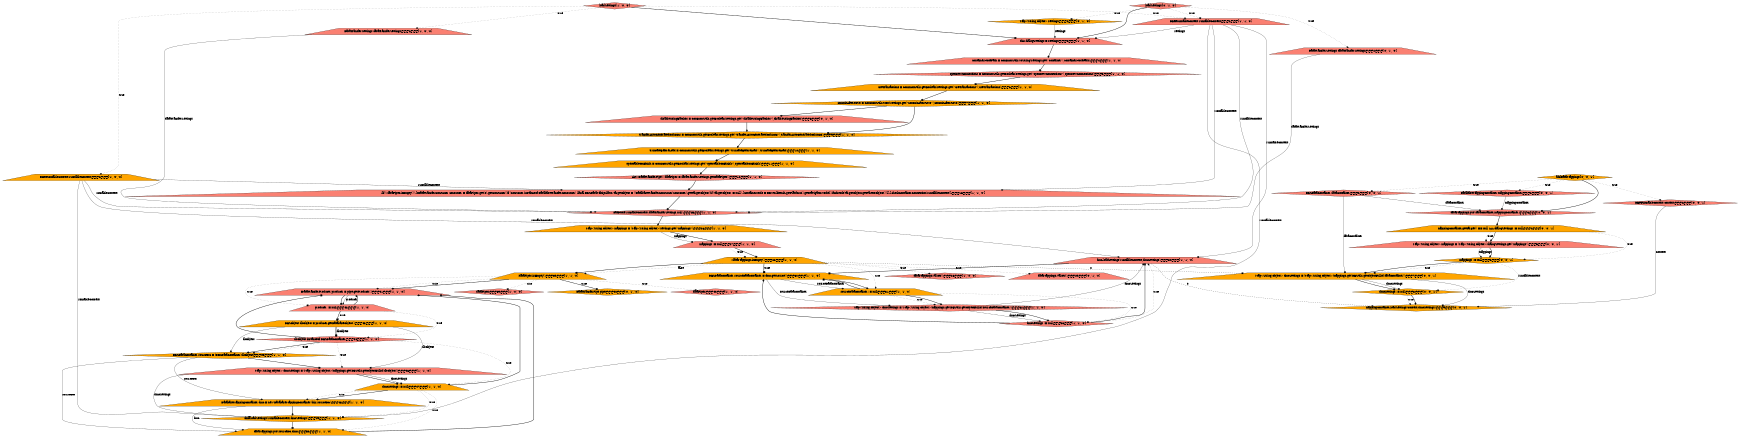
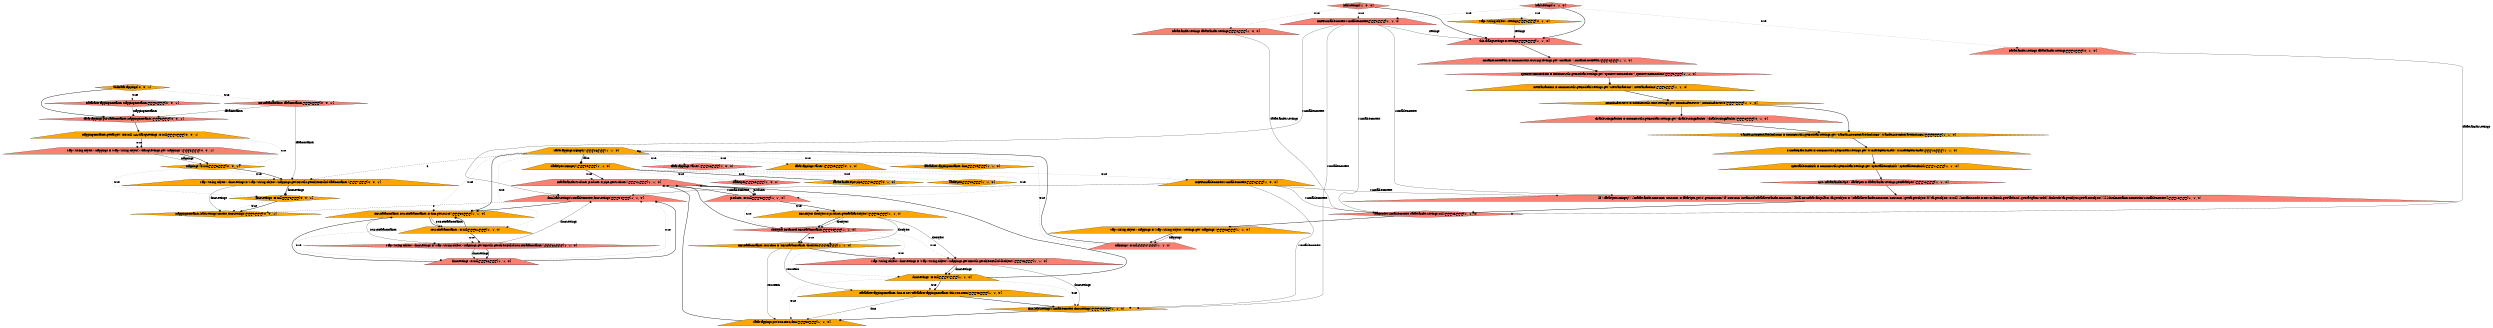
  digraph {
    node [fillcolor=orange shape=trapezium style=filled]
    edge [arrowhead=diamond style=bold]
    n1 [fillcolor=salmon label="dataMappings.put(dataContainer,mappingContainer)@@@3@@@['0', '0', '1']" shape=diamond]
    n2 [label="mappingContainer.getTarget() == null && dialogSettings != null@@@4@@@['0', '0', '1']"]
    n3 [fillcolor=salmon label="Map<String,Object> mappings = (Map<String,Object>)dialogSettings.get(\"mappings\")@@@5@@@['0', '0', '1']"]
    n4 [label="mappings != null@@@6@@@['0', '0', '1']" shape=diamond]
    n5 [fillcolor=salmon label="Map<String,Object> dmcSettings = (Map<String,Object>)mappings.get(DBUtils.getObjectFullId(sourceDatacontainer))@@@32@@@['1', '1', '0']" shape=diamond]
-   n6 [fillcolor=salmon label="dmcSettings != null@@@33@@@['1', '1', '0']" shape=diamond]
+   n6 [fillcolor=salmon label="dmcSettings != null@@@33@@@['1', '1', '0']"]
    n7 [fillcolor=salmon label="dmc.loadSettings(runnableContext,dmcSettings)@@@34@@@['1', '1', '0']"]
    n8 [label="DBSDataContainer sourceDatacontainer = dmc.getSource()@@@30@@@['1', '1', '0']"]
    n9 [label="mappingContainer.loadSettings(context,dmcSettings)@@@9@@@['0', '0', '1']" shape=diamond]
    n10 [label="DBSObject dbObject = producer.getDatabaseObject()@@@43@@@['1', '1', '0']"]
    n11 [label="DBSDataContainer sourceDC = (DBSDataContainer)dbObject@@@45@@@['1', '1', '0']" shape=diamond]
    n12 [fillcolor=salmon label="Map<String,Object> dmcSettings = (Map<String,Object>)mappings.get(DBUtils.getObjectFullId(dbObject))@@@46@@@['1', '1', '0']"]
    n13 [fillcolor=salmon label="dbObject instanceof DBSDataContainer@@@44@@@['1', '1', '0']" shape=diamond]
    n14 [label="dataMappings.put(sourceDC,dmc)@@@50@@@['1', '1', '0']"]
    n15 [label="DatabaseMappingContainer dmc = new DatabaseMappingContainer(this,sourceDC)@@@48@@@['1', '1', '0']"]
    n16 [label="dmc.loadSettings(runnableContext,dmcSettings)@@@49@@@['1', '1', '0']" shape=diamond]
    n17 [label="dmcSettings != null@@@47@@@['1', '1', '0']"]
    n18 [fillcolor=salmon label="IDataTransferProducer producer = pipe.getProducer()@@@41@@@['1', '1', '0']"]
    n19 [fillcolor=salmon label="DataTransferSettings dataTransferSettings@@@2@@@['1', '0', '0']"]
    n20 [fillcolor=salmon label="loadNode(runnableContext,dataTransferSettings,null)@@@25@@@['1', '1', '0']" shape=diamond]
    n21 [label="Map<String,Object> mappings = (Map<String,Object>)settings.get(\"mappings\")@@@26@@@['1', '1', '0']"]
    n22 [fillcolor=salmon label="producer != null@@@42@@@['1', '1', '0']"]
    n23 [fillcolor=salmon label="loadSettings['1', '0', '0']" shape=diamond]
    n24 [fillcolor=salmon label="DBRRunnableContext runnableContext@@@2@@@['1', '1', '0']"]
    n25 [label="DBRRunnableContext runnableContext@@@2@@@['1', '0', '0']"]
    n26 [fillcolor=salmon label="this.dialogSettings = settings@@@3@@@['1', '1', '0']"]
    n27 [fillcolor=salmon label="{if (!dataPipes.isEmpty()) {IDataTransferConsumer consumer = dataPipes.get(0).getConsumer()if (consumer instanceof DatabaseTransferConsumer) {final DBSDataManipulator targetObject = ((DatabaseTransferConsumer)consumer).getTargetObject()if (targetObject != null) {containerNode = DBWorkbench.getPlatform().getNavigatorModel().findNode(targetObject.getParentObject())}}}checkContainerConnection(runnableContext)}@@@13@@@['1', '1', '0']"]
    n28 [fillcolor=salmon label="containerNodePath = CommonUtils.toString(settings.get(\"container\"),containerNodePath)@@@4@@@['1', '1', '0']"]
    n29 [label="sourceDatacontainer != null@@@31@@@['1', '1', '0']"]
    n30 [fillcolor=salmon label="disableUsingBatches = CommonUtils.getBoolean(settings.get(\"disableUsingBatches\"),disableUsingBatches)@@@8@@@['0', '1', '0']"]
    n31 [label="transferAutoGeneratedColumns = CommonUtils.getBoolean(settings.get(\"transferAutoGeneratedColumns\"),transferAutoGeneratedColumns)@@@9@@@['1', '1', '0']" shape=diamond]
    n32 [label="truncateBeforeLoad = CommonUtils.getBoolean(settings.get(\"truncateBeforeLoad\"),truncateBeforeLoad)@@@10@@@['1', '1', '0']"]
    n33 [label="openTableOnFinish = CommonUtils.getBoolean(settings.get(\"openTableOnFinish\"),openTableOnFinish)@@@11@@@['1', '1', '0']"]
    n34 [fillcolor=salmon label="List<DataTransferPipe> dataPipes = dataTransferSettings.getDataPipes()@@@12@@@['1', '1', '0']" shape=diamond]
    n35 [label="Map<String,Object> dmcSettings = (Map<String,Object>)mappings.get(DBUtils.getObjectFullId(dataContainer))@@@7@@@['0', '0', '1']"]
    n36 [label="dmcSettings != null@@@8@@@['0', '0', '1']" shape=diamond]
-   n37 [fillcolor=salmon label="DBRRunnableContext context@@@2@@@['0', '0', '1']" shape=diamond]
    n38 [label="addDataMappings['0', '0', '1']" shape=diamond]
    n39 [fillcolor=salmon label="DatabaseMappingContainer mappingContainer@@@2@@@['0', '0', '1']" shape=diamond]
    n40 [fillcolor=salmon label="DBSDataContainer dataContainer@@@2@@@['0', '0', '1']" shape=diamond]
    n41 [fillcolor=salmon label="mappings != null@@@27@@@['1', '1', '0']"]
    n42 [fillcolor=salmon label="dataPipes@@@39@@@['1', '0', '0']" shape=diamond]
    n43 [fillcolor=salmon label="loadSettings['0', '1', '0']" shape=diamond]
    n44 [label="Map<String,Object> settings@@@2@@@['0', '1', '0']" shape=diamond]
    n45 [fillcolor=salmon label="DataTransferSettings dataTransferSettings@@@2@@@['0', '1', '0']"]
    n46 [fillcolor=salmon label="openNewConnections = CommonUtils.getBoolean(settings.get(\"openNewConnections\"),openNewConnections)@@@5@@@['1', '1', '0']" shape=diamond]
    n47 [label="useTransactions = CommonUtils.getBoolean(settings.get(\"useTransactions\"),useTransactions)@@@6@@@['1', '1', '0']"]
    n48 [label="commitAfterRows = CommonUtils.toInt(settings.get(\"commitAfterRows\"),commitAfterRows)@@@7@@@['1', '1', '0']" shape=diamond]
    n49 [label="!dataPipes.isEmpty()@@@39@@@['1', '1', '0']"]
    n50 [label="DataTransferPipe pipe@@@40@@@['0', '1', '0']" shape=diamond]
-   n51 [fillcolor=salmon label="dataPipes@@@40@@@['1', '1', '0']" shape=diamond]
+   n51 [label="dataPipes@@@40@@@['1', '1', '0']" shape=diamond]
    n52 [fillcolor=salmon label="dataMappings.values()@@@28@@@['1', '0', '0']" shape=diamond]
    n53 [label="!dataMappings.isEmpty()@@@28@@@['1', '1', '0']"]
-   n54 [fillcolor=salmon label="dataMappings.values()@@@29@@@['0', '1', '0']"]
+   n54 [label="dataMappings.values()@@@29@@@['0', '1', '0']"]
+   n55 [label="DatabaseMappingContainer dmc@@@29@@@['1', '1', '0']" shape=diamond]
    n1 -> n2
    n2 -> n3 [arrowhead=box label=true style=dotted]
    n2 -> n3
    n2 -> n4 [label=true style=dotted]
    n3 -> n4 [label=mappings style=solid]
    n3 -> n4
    n4 -> n35 [arrowhead=box label=true style=dotted]
    n4 -> n35
-   n4 -> n36 [arrowhead=box label=runnableContext style=dotted]
+   n4 -> n36 [arrowhead=box label=true style=dotted]
    n5 -> n6 [label=dmcSettings style=solid]
    n5 -> n6
    n5 -> n7 [arrowhead=box label=dmcSettings style=solid]
    n6 -> n7 [arrowhead=box]
    n6 -> n7 [label=true style=dotted]
    n6 -> n8
    n7 -> n8 [arrowhead=box]
    n7 -> n9 [label=0 style=dashed]
    n8 -> n5 [arrowhead=box label=sourceDatacontainer style=solid]
    n8 -> n29
    n8 -> n29 [label=sourceDatacontainer style=solid]
    n10 -> n11 [arrowhead=box label=dbObject style=solid]
    n10 -> n12 [arrowhead=box label=dbObject style=solid]
    n10 -> n13 [arrowhead=box]
    n10 -> n13 [arrowhead=box label=dbObject style=solid]
    n11 -> n12 [arrowhead=box]
    n11 -> n14 [label=sourceDC style=solid]
    n11 -> n15 [label=sourceDC style=solid]
    n12 -> n16 [label=dmcSettings style=solid]
    n12 -> n17 [arrowhead=box]
    n12 -> n17 [arrowhead=box label=dmcSettings style=solid]
    n13 -> n11
    n13 -> n11 [arrowhead=box label=true style=dotted]
    n13 -> n12 [label=true style=dotted]
    n13 -> n17 [label=true style=dotted]
    n13 -> n18 [arrowhead=box]
    n14 -> n18 [arrowhead=box]
    n15 -> n14 [label=dmc style=solid]
    n15 -> n16
    n16 -> n14 [arrowhead=box]
    n17 -> n14 [label=true style=dotted]
    n17 -> n15
    n17 -> n15 [label=true style=dotted]
    n17 -> n16 [label=true style=dotted]
    n17 -> n18
    n18 -> n22 [arrowhead=box]
    n18 -> n22 [label=producer style=solid]
    n19 -> n20 [label=dataTransferSettings style=solid]
    n20 -> n21
    n21 -> n41
    n21 -> n41 [arrowhead=box label=mappings style=solid]
    n22 -> n10 [label=true style=dotted]
    n22 -> n10 [arrowhead=box]
    n22 -> n13 [label=true style=dotted]
    n22 -> n18
    n23 -> n19 [label=true style=dotted]
    n23 -> n24 [label=true style=dotted]
-   n23 -> n25 [label=true style=dotted]
+   n49 -> n25 [label=true style=dotted]
    n23 -> n26 [arrowhead=box]
    n24 -> n7 [arrowhead=box label=runnableContext style=solid]
    n24 -> n16 [arrowhead=box label=runnableContext style=solid]
    n24 -> n20 [label=runnableContext style=solid]
    n24 -> n26 [arrowhead=box label=settings style=solid]
    n24 -> n27 [label=runnableContext style=solid]
    n25 -> n7 [label=runnableContext style=solid]
    n25 -> n16 [arrowhead=box label=runnableContext style=solid]
    n25 -> n20 [arrowhead=box label=runnableContext style=solid]
    n25 -> n27 [label=runnableContext style=solid]
    n26 -> n28
    n27 -> n20 [arrowhead=box]
    n28 -> n46 [arrowhead=box]
    n29 -> n5 [label=true style=dotted]
    n29 -> n5
    n29 -> n6 [arrowhead=box label=true style=dotted]
    n29 -> n8 [arrowhead=box]
    n30 -> n31
    n31 -> n32
    n32 -> n33 [arrowhead=box]
    n33 -> n34
    n34 -> n27
    n35 -> n9 [arrowhead=box label=dmcSettings style=solid]
    n35 -> n36 [arrowhead=box label=dmcSettings style=solid]
    n35 -> n36 [arrowhead=box]
    n36 -> n9 [label=true style=dotted]
    n36 -> n9
-   n37 -> n9 [label=context style=solid]
    n38 -> n1 [arrowhead=box]
-   n38 -> n37 [label=true style=dotted]
    n38 -> n39 [label=true style=dotted]
    n38 -> n40 [arrowhead=box label=true style=dotted]
    n39 -> n1 [arrowhead=box label=mappingContainer style=solid]
    n40 -> n1 [label=dataContainer style=solid]
    n40 -> n35 [arrowhead=box label=dataContainer style=solid]
    n41 -> n53 [arrowhead=box]
    n41 -> n53 [arrowhead=box label=true style=dotted]
    n43 -> n24 [arrowhead=box label=true style=dotted]
    n43 -> n26
    n43 -> n44 [arrowhead=box label=true style=dotted]
    n43 -> n45 [label=true style=dotted]
    n44 -> n26 [label=settings style=solid]
    n45 -> n20 [arrowhead=box label=dataTransferSettings style=solid]
    n46 -> n47 [arrowhead=box]
    n47 -> n48 [arrowhead=box]
    n48 -> n30
    n48 -> n31 [arrowhead=box]
    n49 -> n18
    n49 -> n18 [label=true style=dotted]
-   n49 -> n22 [arrowhead=box label=true style=dotted]
+   n49 -> n22 [label=true style=dotted]
    n49 -> n42 [arrowhead=box label=true style=dotted]
    n49 -> n50 [arrowhead=box label=true]
    n49 -> n51 [label=true style=dotted]
    n53 -> n8 [arrowhead=box]
    n53 -> n8 [arrowhead=box label=true style=dotted]
    n53 -> n29 [label=true style=dotted]
    n53 -> n35 [arrowhead=box label=0 style=dashed]
    n53 -> n49 [label=false style=dotted]
    n53 -> n49 [arrowhead=box]
    n53 -> n52 [label=true style=dotted]
    n53 -> n54 [label=true style=dotted]
+   n53 -> n55 [label=true style=dotted]
  }
